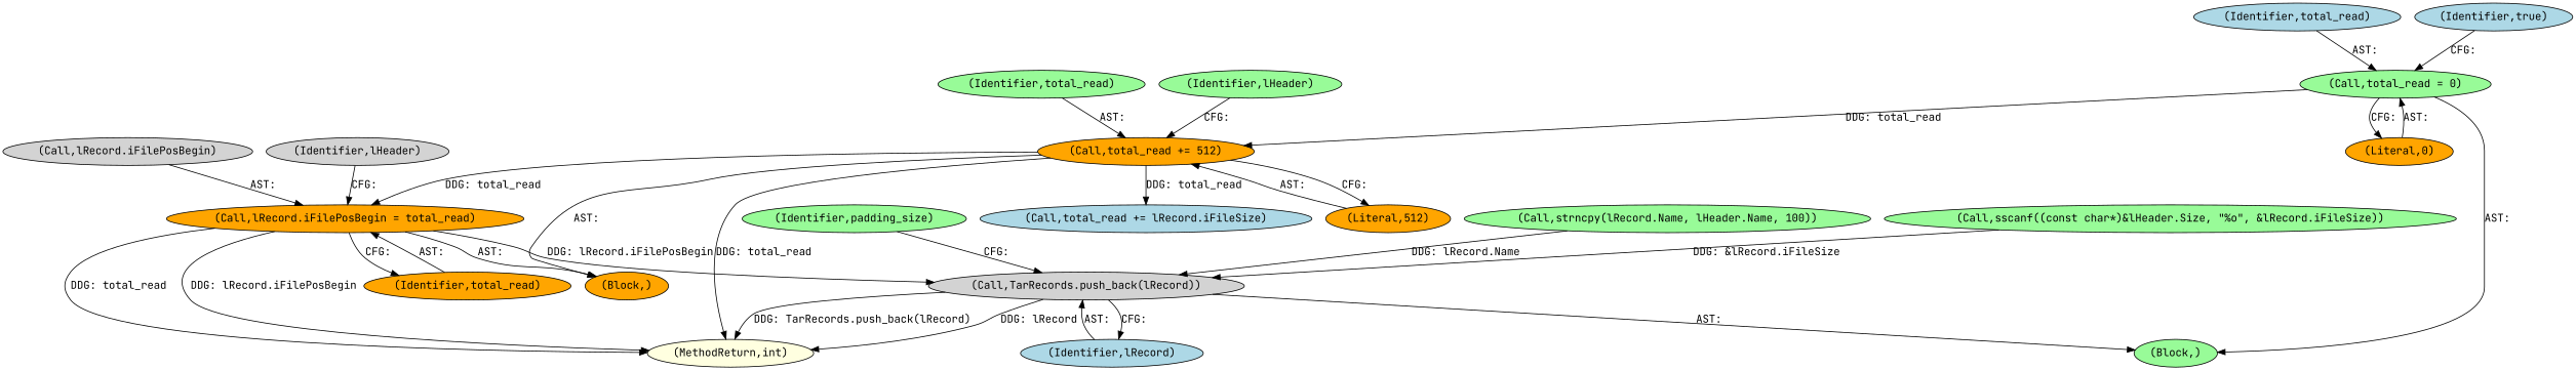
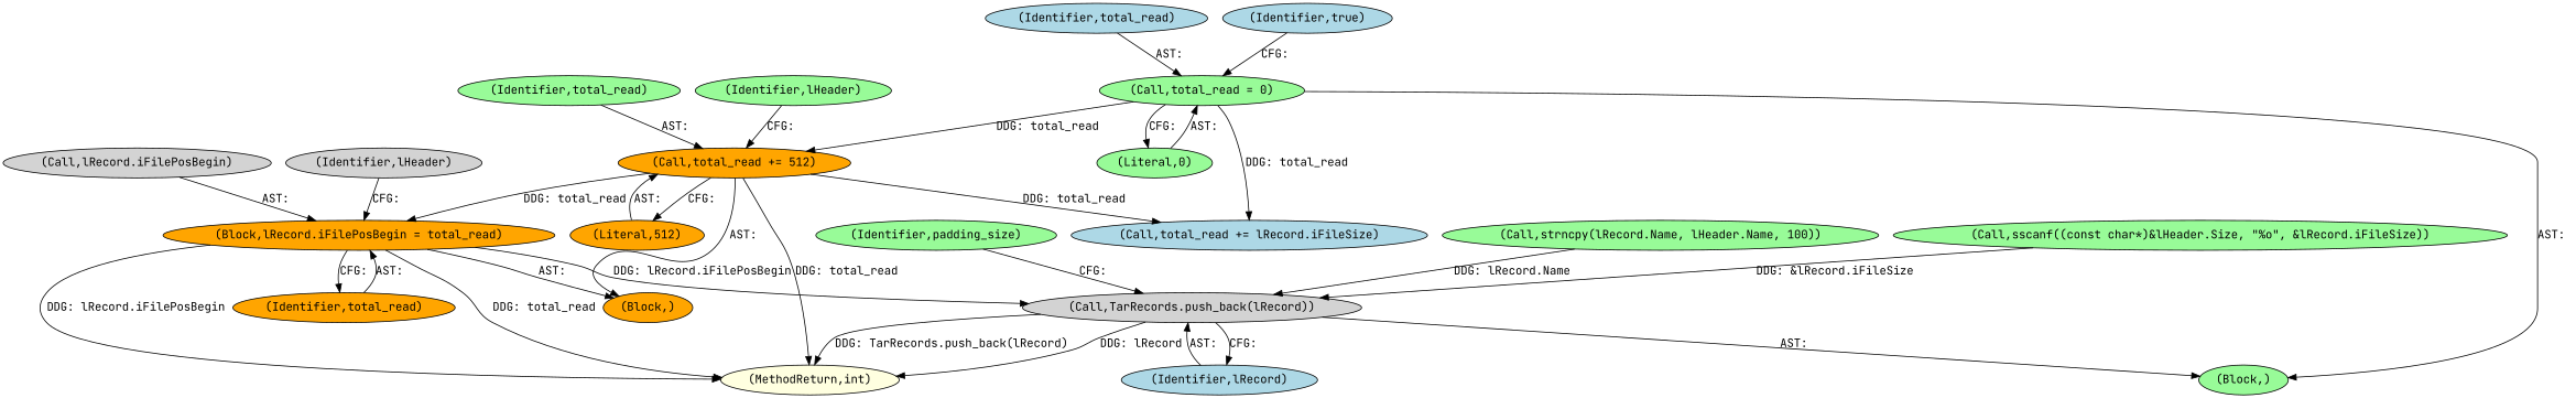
  digraph {
    fontname="JetBrains Mono"
    node [fillcolor=palegreen fontname="JetBrains Mono" style=filled]
    edge [fontname="JetBrains Mono"]
-   n1 [fillcolor=orange label="(Call,lRecord.iFilePosBegin = total_read)"]
+   n1 [fillcolor=orange label="(Block,lRecord.iFilePosBegin = total_read)"]
    n2 [fillcolor=lightgrey label="(Call,TarRecords.push_back(lRecord))"]
    n3 [fillcolor=orange label="(Identifier,total_read)"]
    n4 [fillcolor=orange label="(Block,)"]
    n5 [fillcolor=lightyellow label="(MethodReturn,int)"]
    n6 [label="(Block,)"]
    n7 [fillcolor=lightblue label="(Identifier,lRecord)"]
    n8 [fillcolor=orange label="(Call,total_read += 512)"]
    n9 [fillcolor=lightblue label="(Call,total_read += lRecord.iFileSize)"]
    n10 [fillcolor=orange label="(Literal,512)"]
    n11 [label="(Call,total_read = 0)"]
-   n12 [fillcolor=orange label="(Literal,0)"]
+   n12 [label="(Literal,0)"]
    n13 [label="(Identifier,padding_size)"]
    n14 [label="(Call,strncpy(lRecord.Name, lHeader.Name, 100))"]
    n15 [fillcolor=lightgrey label="(Call,lRecord.iFilePosBegin)"]
    n16 [fillcolor=lightgrey label="(Identifier,lHeader)"]
    n17 [fillcolor=lightblue label="(Identifier,total_read)"]
    n18 [fillcolor=lightblue label="(Identifier,true)"]
    n19 [label="(Call,sscanf((const char*)&lHeader.Size, \"%o\", &lRecord.iFileSize))"]
    n20 [label="(Identifier,total_read)"]
    n21 [label="(Identifier,lHeader)"]
    n1 -> n2 [label="DDG: lRecord.iFilePosBegin"]
    n1 -> n3 [label="CFG: "]
    n1 -> n4 [label="AST: "]
    n1 -> n5 [label="DDG: total_read"]
    n1 -> n5 [label="DDG: lRecord.iFilePosBegin"]
    n2 -> n5 [label="DDG: lRecord"]
    n2 -> n5 [label="DDG: TarRecords.push_back(lRecord)"]
    n2 -> n6 [label="AST: "]
    n2 -> n7 [label="CFG: "]
    n3 -> n1 [label="AST: "]
    n7 -> n2 [label="AST: "]
    n8 -> n1 [label="DDG: total_read"]
    n8 -> n4 [label="AST: "]
    n8 -> n5 [label="DDG: total_read"]
    n8 -> n9 [label="DDG: total_read"]
    n8 -> n10 [label="CFG: "]
    n10 -> n8 [label="AST: "]
    n11 -> n6 [label="AST: "]
    n11 -> n8 [label="DDG: total_read"]
+   n11 -> n9 [label="DDG: total_read"]
    n11 -> n12 [label="CFG: "]
    n12 -> n11 [label="AST: "]
    n13 -> n2 [label="CFG: "]
    n14 -> n2 [label="DDG: lRecord.Name"]
    n15 -> n1 [label="AST: "]
    n16 -> n1 [label="CFG: "]
    n17 -> n11 [label="AST: "]
    n18 -> n11 [label="CFG: "]
    n19 -> n2 [label="DDG: &lRecord.iFileSize"]
    n20 -> n8 [label="AST: "]
    n21 -> n8 [label="CFG: "]
  }
